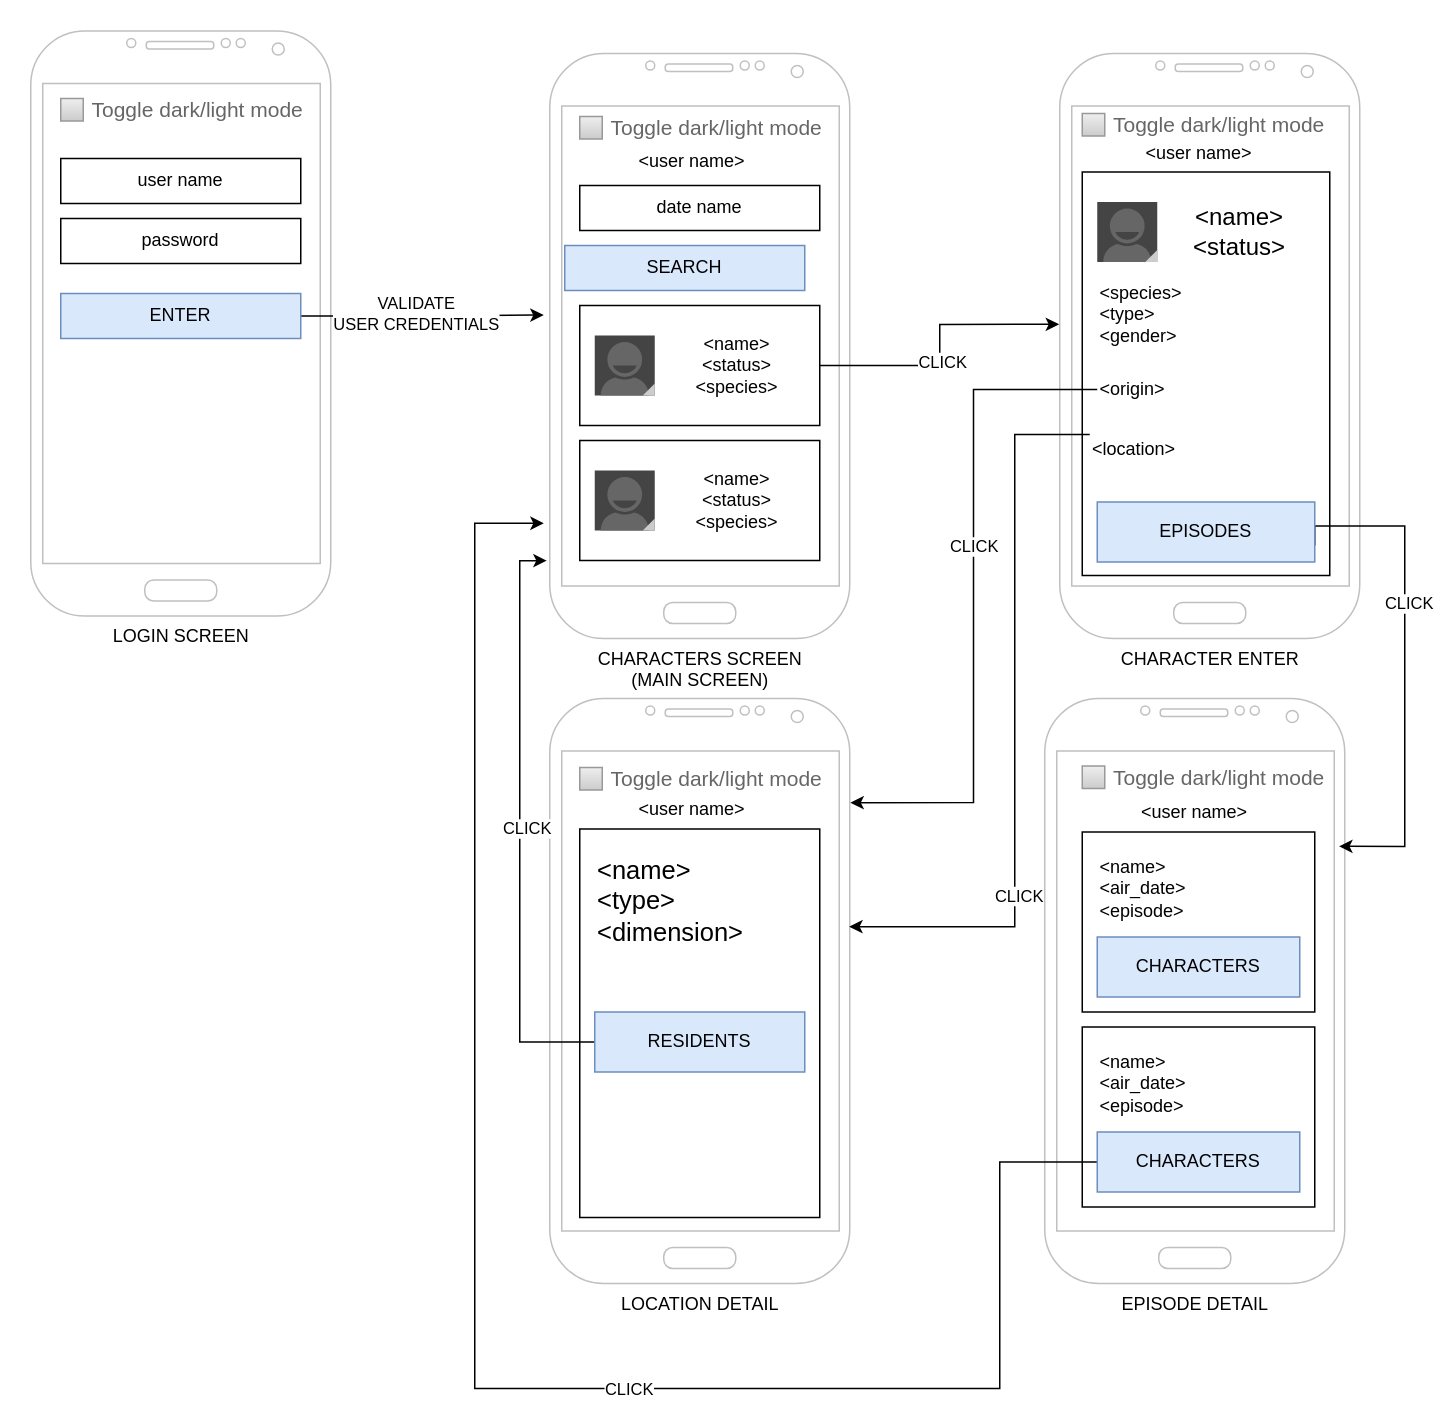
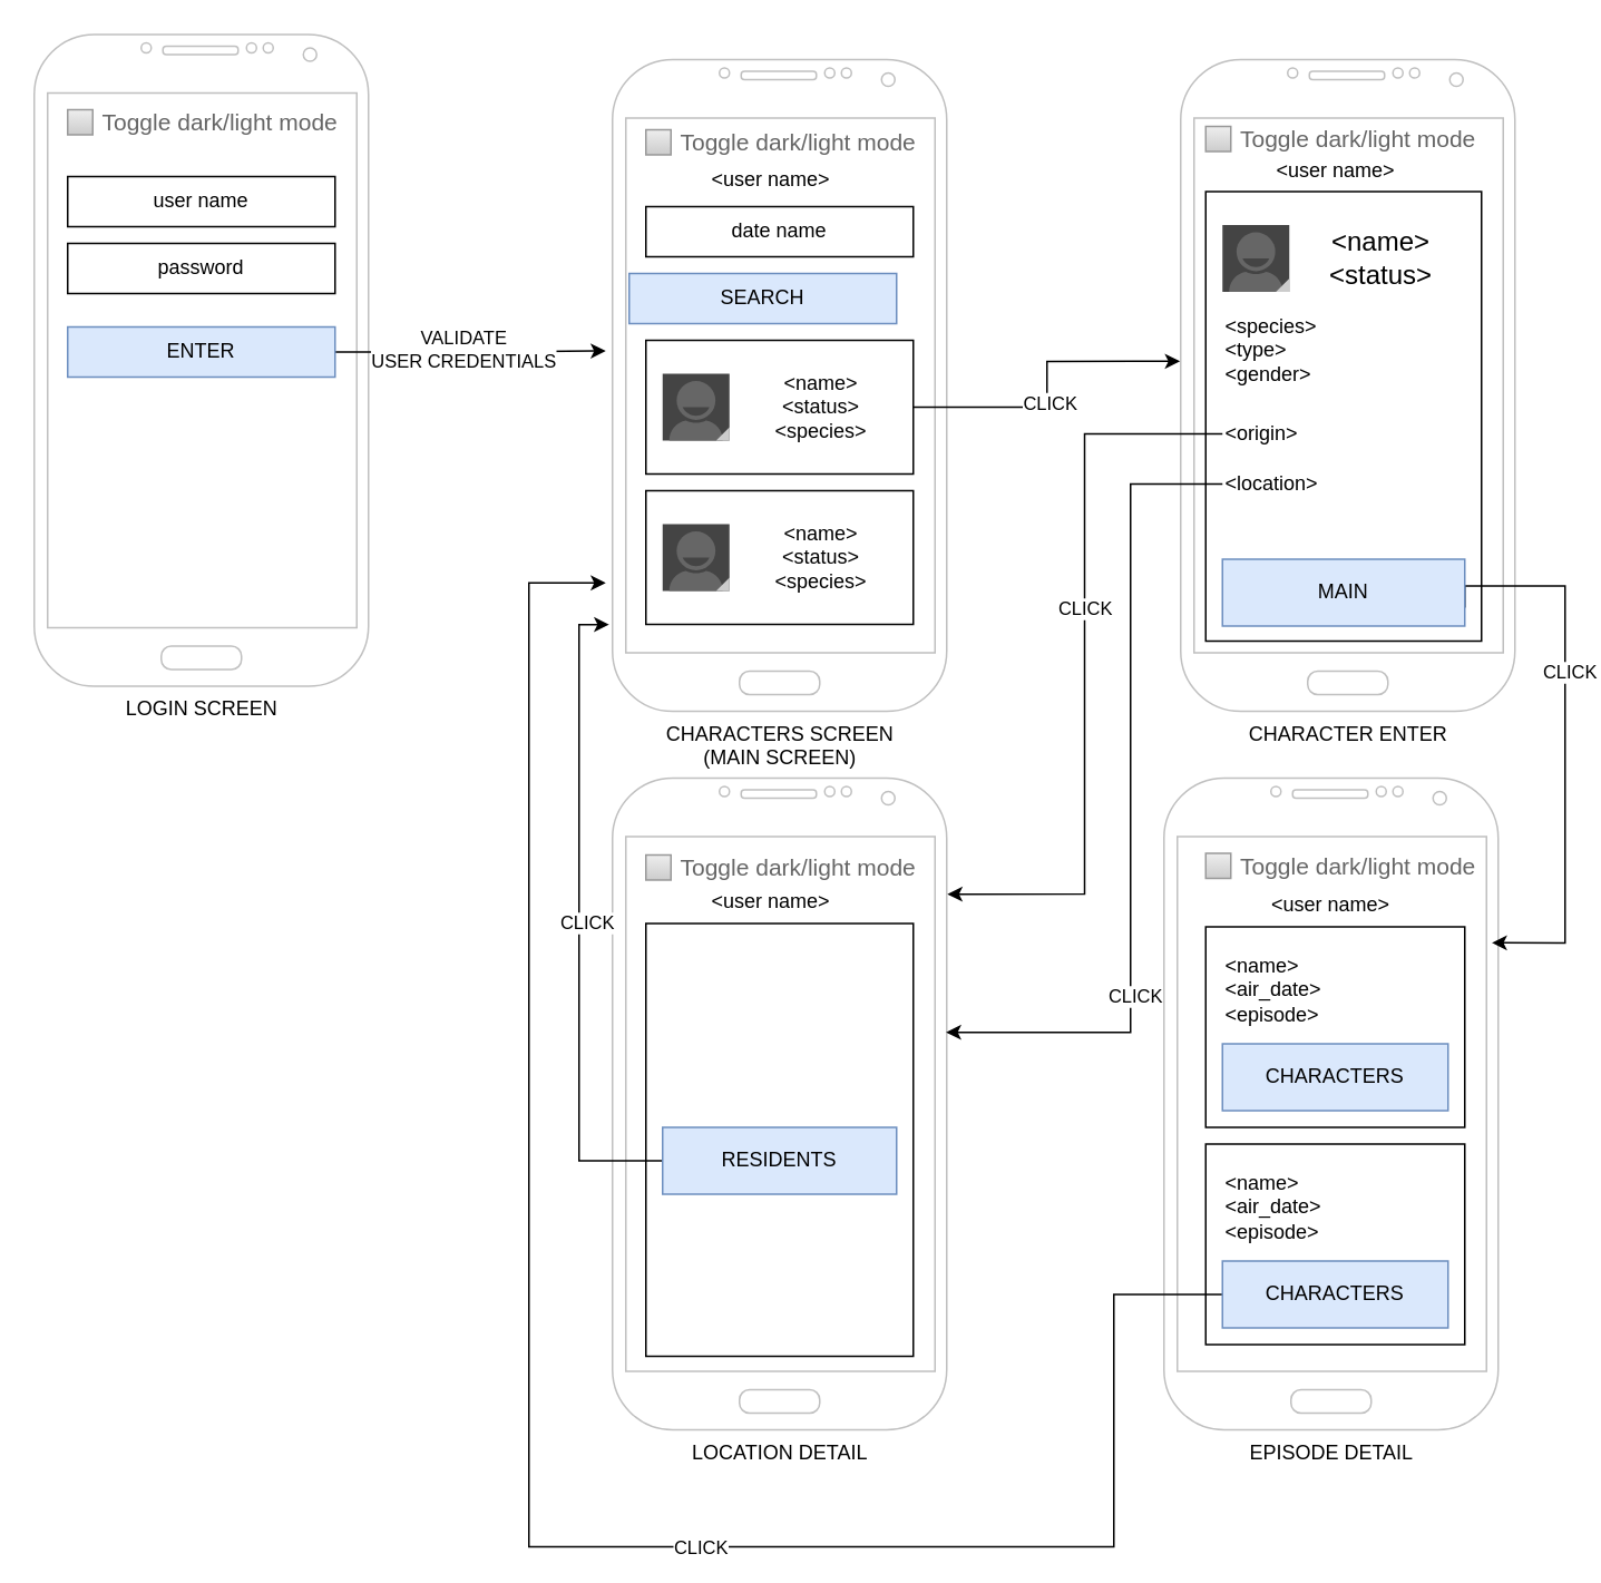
  <mxCell id="0" />
  <mxCell id="1" parent="0" />
  <mxCell id="2" value="CHARACTERS SCREEN&lt;br&gt;(MAIN SCREEN)" style="verticalLabelPosition=bottom;verticalAlign=top;html=1;shadow=0;dashed=0;strokeWidth=1;shape=mxgraph.android.phone2;strokeColor=#c0c0c0;" parent="1" vertex="1"><mxGeometry x="366" y="35" width="200" height="390" as="geometry" /></mxCell>
  <mxCell id="3" value="CHARACTER ENTER" style="verticalLabelPosition=bottom;verticalAlign=top;html=1;shadow=0;dashed=0;strokeWidth=1;shape=mxgraph.android.phone2;strokeColor=#c0c0c0;" parent="1" vertex="1"><mxGeometry x="706" y="35" width="200" height="390" as="geometry" /></mxCell>
  <mxCell id="4" value="LOCATION DETAIL" style="verticalLabelPosition=bottom;verticalAlign=top;html=1;shadow=0;dashed=0;strokeWidth=1;shape=mxgraph.android.phone2;strokeColor=#c0c0c0;" parent="1" vertex="1"><mxGeometry x="366" y="465" width="200" height="390" as="geometry" /></mxCell>
  <mxCell id="5" value="date name" style="rounded=0;whiteSpace=wrap;html=1;" parent="1" vertex="1"><mxGeometry x="386" y="123" width="160" height="30" as="geometry" /></mxCell>
  <mxCell id="6" value="SEARCH" style="rounded=0;whiteSpace=wrap;html=1;fillColor=#dae8fc;strokeColor=#6c8ebf;" parent="1" vertex="1"><mxGeometry x="376" y="163" width="160" height="30" as="geometry" /></mxCell>
  <mxCell id="7" style="edgeStyle=orthogonalEdgeStyle;rounded=0;orthogonalLoop=1;jettySize=auto;html=1;entryX=-0.002;entryY=0.463;entryDx=0;entryDy=0;entryPerimeter=0;" parent="1" source="9" target="3" edge="1"><mxGeometry relative="1" as="geometry" /></mxCell>
  <mxCell id="8" value="CLICK" style="edgeLabel;html=1;align=center;verticalAlign=middle;resizable=0;points=[];" parent="7" vertex="1" connectable="0"><mxGeometry x="-0.117" y="-1" relative="1" as="geometry"><mxPoint as="offset" /></mxGeometry></mxCell>
  <mxCell id="9" value="" style="rounded=0;whiteSpace=wrap;html=1;" parent="1" vertex="1"><mxGeometry x="386" y="203" width="160" height="80" as="geometry" /></mxCell>
  <mxCell id="10" value="" style="verticalLabelPosition=bottom;verticalAlign=top;html=1;shadow=0;dashed=0;strokeWidth=1;shape=mxgraph.android.contact_badge_normal;sketch=0;" parent="1" vertex="1"><mxGeometry x="396" y="223" width="40" height="40" as="geometry" /></mxCell>
  <mxCell id="11" value="&amp;lt;name&amp;gt;&lt;br&gt;&amp;lt;status&amp;gt;&lt;br&gt;&amp;lt;species&amp;gt;" style="text;html=1;strokeColor=none;fillColor=none;align=center;verticalAlign=middle;whiteSpace=wrap;rounded=0;" parent="1" vertex="1"><mxGeometry x="446" y="213" width="90" height="60" as="geometry" /></mxCell>
  <mxCell id="12" value="" style="rounded=0;whiteSpace=wrap;html=1;" parent="1" vertex="1"><mxGeometry x="386" y="293" width="160" height="80" as="geometry" /></mxCell>
  <mxCell id="13" value="" style="verticalLabelPosition=bottom;verticalAlign=top;html=1;shadow=0;dashed=0;strokeWidth=1;shape=mxgraph.android.contact_badge_normal;sketch=0;" parent="1" vertex="1"><mxGeometry x="396" y="313" width="40" height="40" as="geometry" /></mxCell>
  <mxCell id="14" value="&amp;lt;name&amp;gt;&lt;br&gt;&amp;lt;status&amp;gt;&lt;br&gt;&amp;lt;species&amp;gt;" style="text;html=1;strokeColor=none;fillColor=none;align=center;verticalAlign=middle;whiteSpace=wrap;rounded=0;" parent="1" vertex="1"><mxGeometry x="446" y="303" width="90" height="60" as="geometry" /></mxCell>
  <mxCell id="15" value="" style="rounded=0;whiteSpace=wrap;html=1;" parent="1" vertex="1"><mxGeometry x="721" y="114" width="165" height="269" as="geometry" /></mxCell>
  <mxCell id="16" value="" style="verticalLabelPosition=bottom;verticalAlign=top;html=1;shadow=0;dashed=0;strokeWidth=1;shape=mxgraph.android.contact_badge_normal;sketch=0;" parent="1" vertex="1"><mxGeometry x="731" y="134" width="40" height="40" as="geometry" /></mxCell>
  <mxCell id="17" value="&amp;lt;name&amp;gt;&lt;br style=&quot;font-size: 16px;&quot;&gt;&amp;lt;status&amp;gt;" style="text;html=1;strokeColor=none;fillColor=none;align=center;verticalAlign=middle;whiteSpace=wrap;rounded=0;fontSize=16;" parent="1" vertex="1"><mxGeometry x="781" y="124" width="90" height="60" as="geometry" /></mxCell>
  <mxCell id="18" value="&amp;lt;species&amp;gt;&lt;br&gt;&amp;lt;type&amp;gt;&lt;br&gt;&amp;lt;gender&amp;gt;" style="text;html=1;strokeColor=none;fillColor=none;align=left;verticalAlign=middle;whiteSpace=wrap;rounded=0;" parent="1" vertex="1"><mxGeometry x="731" y="184" width="145" height="50" as="geometry" /></mxCell>
  <mxCell id="19" style="edgeStyle=orthogonalEdgeStyle;rounded=0;orthogonalLoop=1;jettySize=auto;html=1;entryX=1.002;entryY=0.178;entryDx=0;entryDy=0;entryPerimeter=0;" parent="1" source="21" target="4" edge="1"><mxGeometry relative="1" as="geometry" /></mxCell>
  <mxCell id="20" value="CLICK" style="edgeLabel;html=1;align=center;verticalAlign=middle;resizable=0;points=[];" parent="19" vertex="1" connectable="0"><mxGeometry x="-0.149" y="-1" relative="1" as="geometry"><mxPoint x="1" as="offset" /></mxGeometry></mxCell>
  <mxCell id="21" value="&amp;lt;origin&amp;gt;" style="text;html=1;strokeColor=none;fillColor=none;align=left;verticalAlign=middle;whiteSpace=wrap;rounded=0;" parent="1" vertex="1"><mxGeometry x="731" y="244" width="60" height="30" as="geometry" /></mxCell>
  <mxCell id="22" style="edgeStyle=orthogonalEdgeStyle;rounded=0;orthogonalLoop=1;jettySize=auto;html=1;entryX=0.998;entryY=0.39;entryDx=0;entryDy=0;entryPerimeter=0;" parent="1" source="24" target="4" edge="1"><mxGeometry relative="1" as="geometry"><Array as="points"><mxPoint x="676" y="289" /><mxPoint x="676" y="617" /></Array></mxGeometry></mxCell>
  <mxCell id="23" value="CLICK" style="edgeLabel;html=1;align=center;verticalAlign=middle;resizable=0;points=[];" parent="22" vertex="1" connectable="0"><mxGeometry x="0.462" y="2" relative="1" as="geometry"><mxPoint as="offset" /></mxGeometry></mxCell>
- <mxCell id="24" value="&amp;lt;location&amp;gt;" style="text;html=1;strokeColor=none;fillColor=none;align=left;verticalAlign=middle;whiteSpace=wrap;rounded=0;" parent="1" vertex="1"><mxGeometry x="726" y="284" width="60" height="30" as="geometry" /></mxCell>
+ <mxCell id="24" value="&amp;lt;location&amp;gt;" style="text;html=1;strokeColor=none;fillColor=none;align=left;verticalAlign=middle;whiteSpace=wrap;rounded=0;" parent="1" vertex="1"><mxGeometry x="731" y="274" width="60" height="30" as="geometry" /></mxCell>
  <mxCell id="25" value="EPISODE DETAIL" style="verticalLabelPosition=bottom;verticalAlign=top;html=1;shadow=0;dashed=0;strokeWidth=1;shape=mxgraph.android.phone2;strokeColor=#c0c0c0;" parent="1" vertex="1"><mxGeometry x="696" y="465" width="200" height="390" as="geometry" /></mxCell>
  <mxCell id="26" style="edgeStyle=orthogonalEdgeStyle;rounded=0;orthogonalLoop=1;jettySize=auto;html=1;entryX=0.981;entryY=0.163;entryDx=0;entryDy=0;entryPerimeter=0;" parent="1" edge="1"><mxGeometry relative="1" as="geometry"><Array as="points"><mxPoint x="936" y="350" /><mxPoint x="936" y="564" /></Array><mxPoint x="876" y="363" as="sourcePoint" /><mxPoint x="892.2" y="563.57" as="targetPoint" /></mxGeometry></mxCell>
  <mxCell id="27" value="CLICK" style="edgeLabel;html=1;align=center;verticalAlign=middle;resizable=0;points=[];" parent="26" vertex="1" connectable="0"><mxGeometry x="-0.247" y="2" relative="1" as="geometry"><mxPoint as="offset" /></mxGeometry></mxCell>
- <mxCell id="28" value="&lt;div style=&quot;&quot;&gt;&lt;span style=&quot;background-color: initial;&quot;&gt;EPISODES&lt;/span&gt;&lt;/div&gt;" style="text;html=1;strokeColor=#6c8ebf;fillColor=#dae8fc;align=center;verticalAlign=middle;whiteSpace=wrap;rounded=0;" parent="1" vertex="1"><mxGeometry x="731" y="334" width="145" height="40" as="geometry" /></mxCell>
+ <mxCell id="28" value="&lt;div style=&quot;&quot;&gt;&lt;span style=&quot;background-color: initial;&quot;&gt;MAIN&lt;/span&gt;&lt;/div&gt;" style="text;html=1;strokeColor=#6c8ebf;fillColor=#dae8fc;align=center;verticalAlign=middle;whiteSpace=wrap;rounded=0;" parent="1" vertex="1"><mxGeometry x="731" y="334" width="145" height="40" as="geometry" /></mxCell>
  <mxCell id="29" value="" style="rounded=0;whiteSpace=wrap;html=1;" parent="1" vertex="1"><mxGeometry x="721" y="554" width="155" height="120" as="geometry" /></mxCell>
  <mxCell id="30" value="&amp;lt;name&amp;gt;&lt;br&gt;&amp;lt;air_date&amp;gt;&lt;br&gt;&amp;lt;episode&amp;gt;&lt;br&gt;" style="text;html=1;strokeColor=none;fillColor=none;align=left;verticalAlign=top;whiteSpace=wrap;rounded=0;" parent="1" vertex="1"><mxGeometry x="731" y="564" width="135" height="50" as="geometry" /></mxCell>
  <mxCell id="31" value="CHARACTERS" style="text;html=1;strokeColor=#6c8ebf;fillColor=#dae8fc;align=center;verticalAlign=middle;whiteSpace=wrap;rounded=0;" parent="1" vertex="1"><mxGeometry x="731" y="624" width="135" height="40" as="geometry" /></mxCell>
  <mxCell id="32" value="" style="rounded=0;whiteSpace=wrap;html=1;" parent="1" vertex="1"><mxGeometry x="721" y="684" width="155" height="120" as="geometry" /></mxCell>
  <mxCell id="33" value="&amp;lt;name&amp;gt;&lt;br&gt;&amp;lt;air_date&amp;gt;&lt;br&gt;&amp;lt;episode&amp;gt;&lt;br&gt;" style="text;html=1;strokeColor=none;fillColor=none;align=left;verticalAlign=top;whiteSpace=wrap;rounded=0;" parent="1" vertex="1"><mxGeometry x="731" y="694" width="135" height="50" as="geometry" /></mxCell>
  <mxCell id="34" style="edgeStyle=orthogonalEdgeStyle;rounded=0;orthogonalLoop=1;jettySize=auto;html=1;entryX=-0.02;entryY=0.803;entryDx=0;entryDy=0;entryPerimeter=0;exitX=0;exitY=0.5;exitDx=0;exitDy=0;" parent="1" source="36" target="2" edge="1"><mxGeometry relative="1" as="geometry"><mxPoint x="616" y="925" as="targetPoint" /><Array as="points"><mxPoint x="666" y="774" /><mxPoint x="666" y="925" /><mxPoint x="316" y="925" /><mxPoint x="316" y="348" /></Array></mxGeometry></mxCell>
  <mxCell id="35" value="CLICK" style="edgeLabel;html=1;align=center;verticalAlign=middle;resizable=0;points=[];" parent="34" vertex="1" connectable="0"><mxGeometry x="-0.22" relative="1" as="geometry"><mxPoint as="offset" /></mxGeometry></mxCell>
  <mxCell id="36" value="CHARACTERS" style="text;html=1;strokeColor=#6c8ebf;fillColor=#dae8fc;align=center;verticalAlign=middle;whiteSpace=wrap;rounded=0;" parent="1" vertex="1"><mxGeometry x="731" y="754" width="135" height="40" as="geometry" /></mxCell>
  <mxCell id="37" value="" style="rounded=0;whiteSpace=wrap;html=1;" parent="1" vertex="1"><mxGeometry x="386" y="552" width="160" height="259" as="geometry" /></mxCell>
- <mxCell id="38" value="&lt;font style=&quot;font-size: 17px;&quot;&gt;&amp;lt;name&amp;gt;&lt;br&gt;&amp;lt;type&amp;gt;&lt;br&gt;&amp;lt;dimension&amp;gt;&lt;br&gt;&lt;/font&gt;" style="text;html=1;strokeColor=none;fillColor=none;align=left;verticalAlign=top;whiteSpace=wrap;rounded=0;" parent="1" vertex="1"><mxGeometry x="396" y="564" width="140" height="100" as="geometry" /></mxCell>
  <mxCell id="39" style="edgeStyle=orthogonalEdgeStyle;rounded=0;orthogonalLoop=1;jettySize=auto;html=1;entryX=-0.01;entryY=0.867;entryDx=0;entryDy=0;entryPerimeter=0;exitX=0;exitY=0.5;exitDx=0;exitDy=0;" parent="1" source="41" target="2" edge="1"><mxGeometry relative="1" as="geometry"><Array as="points"><mxPoint x="346" y="694" /><mxPoint x="346" y="373" /></Array></mxGeometry></mxCell>
  <mxCell id="40" value="CLICK" style="edgeLabel;html=1;align=center;verticalAlign=middle;resizable=0;points=[];" parent="39" vertex="1" connectable="0"><mxGeometry x="-0.007" y="-4" relative="1" as="geometry"><mxPoint as="offset" /></mxGeometry></mxCell>
  <mxCell id="41" value="RESIDENTS" style="rounded=0;whiteSpace=wrap;html=1;fillColor=#dae8fc;strokeColor=#6c8ebf;" parent="1" vertex="1"><mxGeometry x="396" y="674" width="140" height="40" as="geometry" /></mxCell>
  <mxCell id="42" value="LOGIN SCREEN" style="verticalLabelPosition=bottom;verticalAlign=top;html=1;shadow=0;dashed=0;strokeWidth=1;shape=mxgraph.android.phone2;strokeColor=#c0c0c0;" vertex="1" parent="1"><mxGeometry x="20" y="20" width="200" height="390" as="geometry" /></mxCell>
  <mxCell id="43" style="edgeStyle=orthogonalEdgeStyle;rounded=0;orthogonalLoop=1;jettySize=auto;html=1;entryX=-0.02;entryY=0.447;entryDx=0;entryDy=0;entryPerimeter=0;" edge="1" parent="1" source="45" target="2"><mxGeometry relative="1" as="geometry" /></mxCell>
  <mxCell id="44" value="VALIDATE &lt;br&gt;USER CREDENTIALS" style="edgeLabel;html=1;align=center;verticalAlign=middle;resizable=0;points=[];" vertex="1" connectable="0" parent="43"><mxGeometry x="-0.063" y="2" relative="1" as="geometry"><mxPoint as="offset" /></mxGeometry></mxCell>
  <mxCell id="45" value="ENTER" style="rounded=0;whiteSpace=wrap;html=1;fillColor=#dae8fc;strokeColor=#6c8ebf;" vertex="1" parent="1"><mxGeometry x="40" y="195" width="160" height="30" as="geometry" /></mxCell>
  <mxCell id="46" value="user name" style="rounded=0;whiteSpace=wrap;html=1;" vertex="1" parent="1"><mxGeometry x="40" y="105" width="160" height="30" as="geometry" /></mxCell>
  <mxCell id="47" value="password" style="rounded=0;whiteSpace=wrap;html=1;" vertex="1" parent="1"><mxGeometry x="40" y="145" width="160" height="30" as="geometry" /></mxCell>
  <mxCell id="48" value="Toggle dark/light mode" style="strokeWidth=1;shadow=0;dashed=0;align=center;html=1;shape=mxgraph.mockup.forms.rrect;rSize=0;fillColor=#eeeeee;strokeColor=#999999;gradientColor=#cccccc;align=left;spacingLeft=4;fontSize=14;fontColor=#666666;labelPosition=right;" vertex="1" parent="1"><mxGeometry x="40" y="65" width="15" height="15" as="geometry" /></mxCell>
  <mxCell id="49" value="Toggle dark/light mode" style="strokeWidth=1;shadow=0;dashed=0;align=center;html=1;shape=mxgraph.mockup.forms.rrect;rSize=0;fillColor=#eeeeee;strokeColor=#999999;gradientColor=#cccccc;align=left;spacingLeft=4;fontSize=14;fontColor=#666666;labelPosition=right;" vertex="1" parent="1"><mxGeometry x="386" y="77" width="15" height="15" as="geometry" /></mxCell>
  <mxCell id="50" value="Toggle dark/light mode" style="strokeWidth=1;shadow=0;dashed=0;align=center;html=1;shape=mxgraph.mockup.forms.rrect;rSize=0;fillColor=#eeeeee;strokeColor=#999999;gradientColor=#cccccc;align=left;spacingLeft=4;fontSize=14;fontColor=#666666;labelPosition=right;" vertex="1" parent="1"><mxGeometry x="721" y="75" width="15" height="15" as="geometry" /></mxCell>
  <mxCell id="51" value="Toggle dark/light mode" style="strokeWidth=1;shadow=0;dashed=0;align=center;html=1;shape=mxgraph.mockup.forms.rrect;rSize=0;fillColor=#eeeeee;strokeColor=#999999;gradientColor=#cccccc;align=left;spacingLeft=4;fontSize=14;fontColor=#666666;labelPosition=right;" vertex="1" parent="1"><mxGeometry x="721" y="510" width="15" height="15" as="geometry" /></mxCell>
  <mxCell id="52" value="Toggle dark/light mode" style="strokeWidth=1;shadow=0;dashed=0;align=center;html=1;shape=mxgraph.mockup.forms.rrect;rSize=0;fillColor=#eeeeee;strokeColor=#999999;gradientColor=#cccccc;align=left;spacingLeft=4;fontSize=14;fontColor=#666666;labelPosition=right;" vertex="1" parent="1"><mxGeometry x="386" y="511" width="15" height="15" as="geometry" /></mxCell>
  <mxCell id="53" value="&amp;lt;user name&amp;gt;" style="text;html=1;strokeColor=none;fillColor=none;align=center;verticalAlign=middle;whiteSpace=wrap;rounded=0;" vertex="1" parent="1"><mxGeometry x="416" y="92" width="90" height="30" as="geometry" /></mxCell>
  <mxCell id="54" value="&amp;lt;user name&amp;gt;" style="text;html=1;strokeColor=none;fillColor=none;align=center;verticalAlign=middle;whiteSpace=wrap;rounded=0;" vertex="1" parent="1"><mxGeometry x="753.5" y="87" width="90" height="30" as="geometry" /></mxCell>
  <mxCell id="55" value="&amp;lt;user name&amp;gt;" style="text;html=1;strokeColor=none;fillColor=none;align=center;verticalAlign=middle;whiteSpace=wrap;rounded=0;" vertex="1" parent="1"><mxGeometry x="751" y="526" width="90" height="30" as="geometry" /></mxCell>
  <mxCell id="56" value="&amp;lt;user name&amp;gt;" style="text;html=1;strokeColor=none;fillColor=none;align=center;verticalAlign=middle;whiteSpace=wrap;rounded=0;" vertex="1" parent="1"><mxGeometry x="416" y="524" width="90" height="30" as="geometry" /></mxCell>
